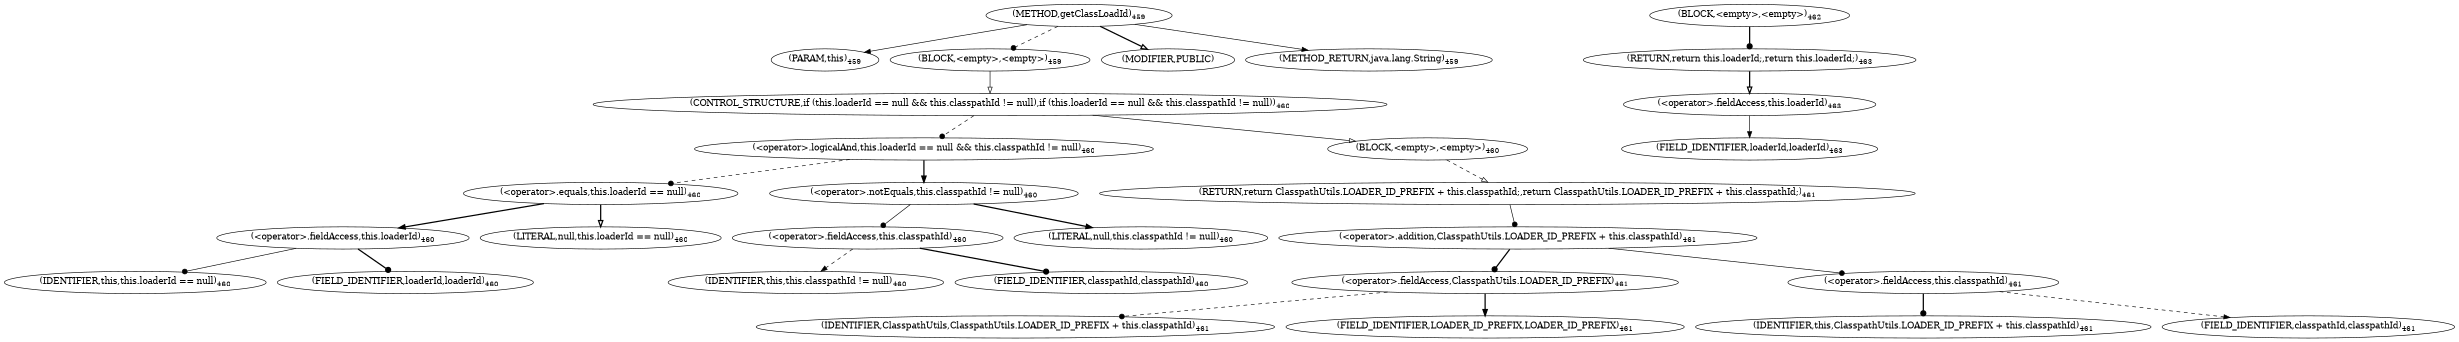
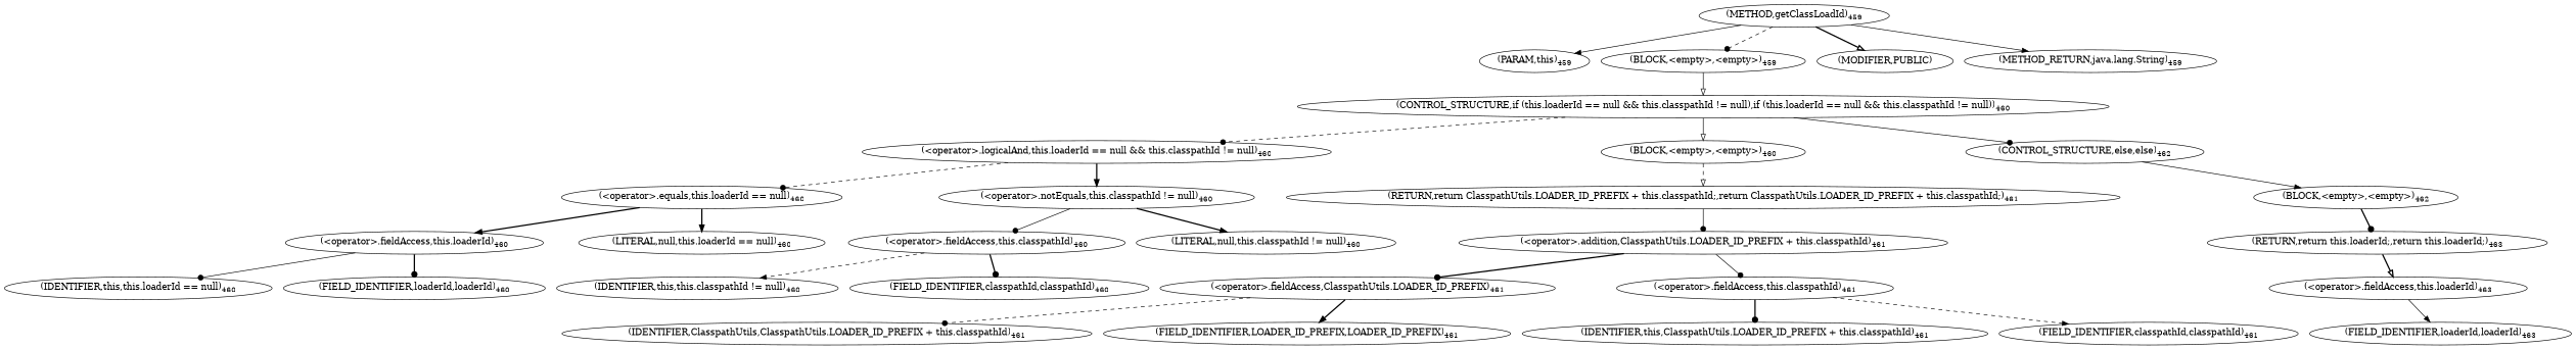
  digraph {
    edge [arrowhead=dot style=bold]
    n1 [label=<(METHOD,getClassLoadId)<SUB>459</SUB>>]
    n2 [label=<(PARAM,this)<SUB>459</SUB>>]
    n3 [label=<(BLOCK,&lt;empty&gt;,&lt;empty&gt;)<SUB>459</SUB>>]
    n4 [label=<(MODIFIER,PUBLIC)>]
    n5 [label=<(METHOD_RETURN,java.lang.String)<SUB>459</SUB>>]
    n6 [label=<(CONTROL_STRUCTURE,if (this.loaderId == null &amp;&amp; this.classpathId != null),if (this.loaderId == null &amp;&amp; this.classpathId != null))<SUB>460</SUB>>]
    n7 [label=<(&lt;operator&gt;.logicalAnd,this.loaderId == null &amp;&amp; this.classpathId != null)<SUB>460</SUB>>]
    n8 [label=<(BLOCK,&lt;empty&gt;,&lt;empty&gt;)<SUB>460</SUB>>]
+   n9 [label=<(CONTROL_STRUCTURE,else,else)<SUB>462</SUB>>]
    n10 [label=<(&lt;operator&gt;.equals,this.loaderId == null)<SUB>460</SUB>>]
    n11 [label=<(&lt;operator&gt;.notEquals,this.classpathId != null)<SUB>460</SUB>>]
    n12 [label=<(RETURN,return ClasspathUtils.LOADER_ID_PREFIX + this.classpathId;,return ClasspathUtils.LOADER_ID_PREFIX + this.classpathId;)<SUB>461</SUB>>]
    n13 [label=<(BLOCK,&lt;empty&gt;,&lt;empty&gt;)<SUB>462</SUB>>]
    n14 [label=<(&lt;operator&gt;.fieldAccess,this.loaderId)<SUB>460</SUB>>]
    n15 [label=<(LITERAL,null,this.loaderId == null)<SUB>460</SUB>>]
    n16 [label=<(&lt;operator&gt;.fieldAccess,this.classpathId)<SUB>460</SUB>>]
    n17 [label=<(LITERAL,null,this.classpathId != null)<SUB>460</SUB>>]
    n18 [label=<(IDENTIFIER,this,this.loaderId == null)<SUB>460</SUB>>]
    n19 [label=<(FIELD_IDENTIFIER,loaderId,loaderId)<SUB>460</SUB>>]
    n20 [label=<(IDENTIFIER,this,this.classpathId != null)<SUB>460</SUB>>]
    n21 [label=<(FIELD_IDENTIFIER,classpathId,classpathId)<SUB>460</SUB>>]
    n22 [label=<(&lt;operator&gt;.addition,ClasspathUtils.LOADER_ID_PREFIX + this.classpathId)<SUB>461</SUB>>]
    n23 [label=<(&lt;operator&gt;.fieldAccess,ClasspathUtils.LOADER_ID_PREFIX)<SUB>461</SUB>>]
    n24 [label=<(&lt;operator&gt;.fieldAccess,this.classpathId)<SUB>461</SUB>>]
    n25 [label=<(IDENTIFIER,ClasspathUtils,ClasspathUtils.LOADER_ID_PREFIX + this.classpathId)<SUB>461</SUB>>]
    n26 [label=<(FIELD_IDENTIFIER,LOADER_ID_PREFIX,LOADER_ID_PREFIX)<SUB>461</SUB>>]
    n27 [label=<(IDENTIFIER,this,ClasspathUtils.LOADER_ID_PREFIX + this.classpathId)<SUB>461</SUB>>]
    n28 [label=<(FIELD_IDENTIFIER,classpathId,classpathId)<SUB>461</SUB>>]
    n29 [label=<(RETURN,return this.loaderId;,return this.loaderId;)<SUB>463</SUB>>]
    n30 [label=<(&lt;operator&gt;.fieldAccess,this.loaderId)<SUB>463</SUB>>]
    n31 [label=<(FIELD_IDENTIFIER,loaderId,loaderId)<SUB>463</SUB>>]
    n1 -> n2 [arrowhead=normal style=solid]
    n1 -> n3 [style=dashed]
    n1 -> n4 [arrowhead=onormal]
    n1 -> n5 [arrowhead=normal style=solid]
    n3 -> n6 [arrowhead=onormal style=solid]
    n6 -> n7 [style=dashed]
    n6 -> n8 [arrowhead=onormal style=solid]
+   n6 -> n9 [style=solid]
    n7 -> n10 [style=dashed]
    n7 -> n11 [arrowhead=normal]
    n8 -> n12 [arrowhead=onormal style=dashed]
+   n9 -> n13 [arrowhead=normal style=solid]
    n10 -> n14 [arrowhead=normal]
-   n10 -> n15 [arrowhead=onormal]
+   n10 -> n15 [arrowhead=normal]
    n11 -> n16 [style=solid]
    n11 -> n17 [arrowhead=normal]
    n12 -> n22 [style=solid]
    n13 -> n29
    n14 -> n18 [style=solid]
    n14 -> n19
    n16 -> n20 [arrowhead=normal style=dashed]
    n16 -> n21
    n22 -> n23
    n22 -> n24 [style=solid]
    n23 -> n25 [style=dashed]
    n23 -> n26 [arrowhead=normal]
    n24 -> n27
    n24 -> n28 [arrowhead=normal style=dashed]
    n29 -> n30 [arrowhead=onormal]
    n30 -> n31 [arrowhead=normal style=solid]
  }
